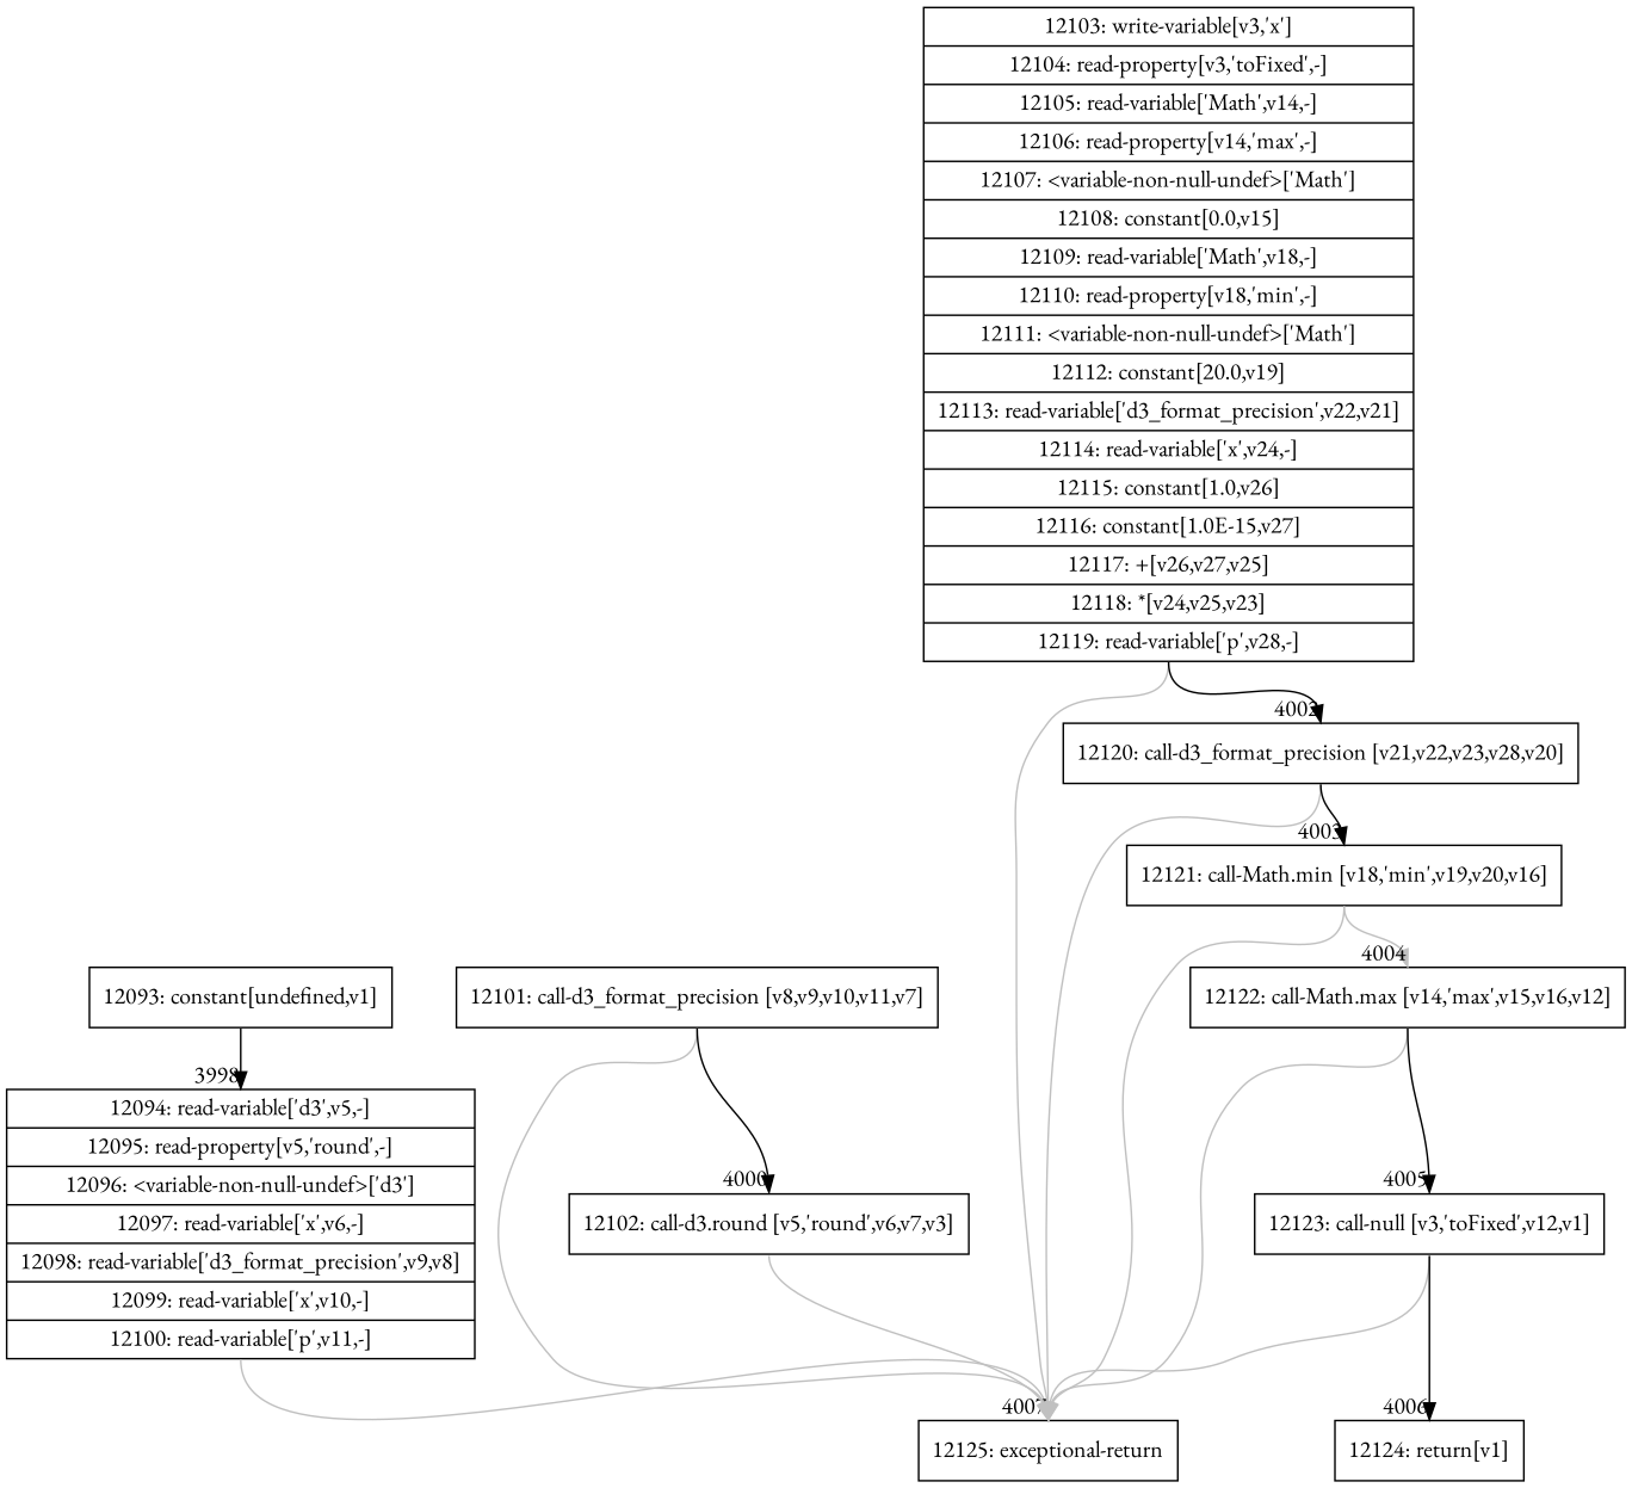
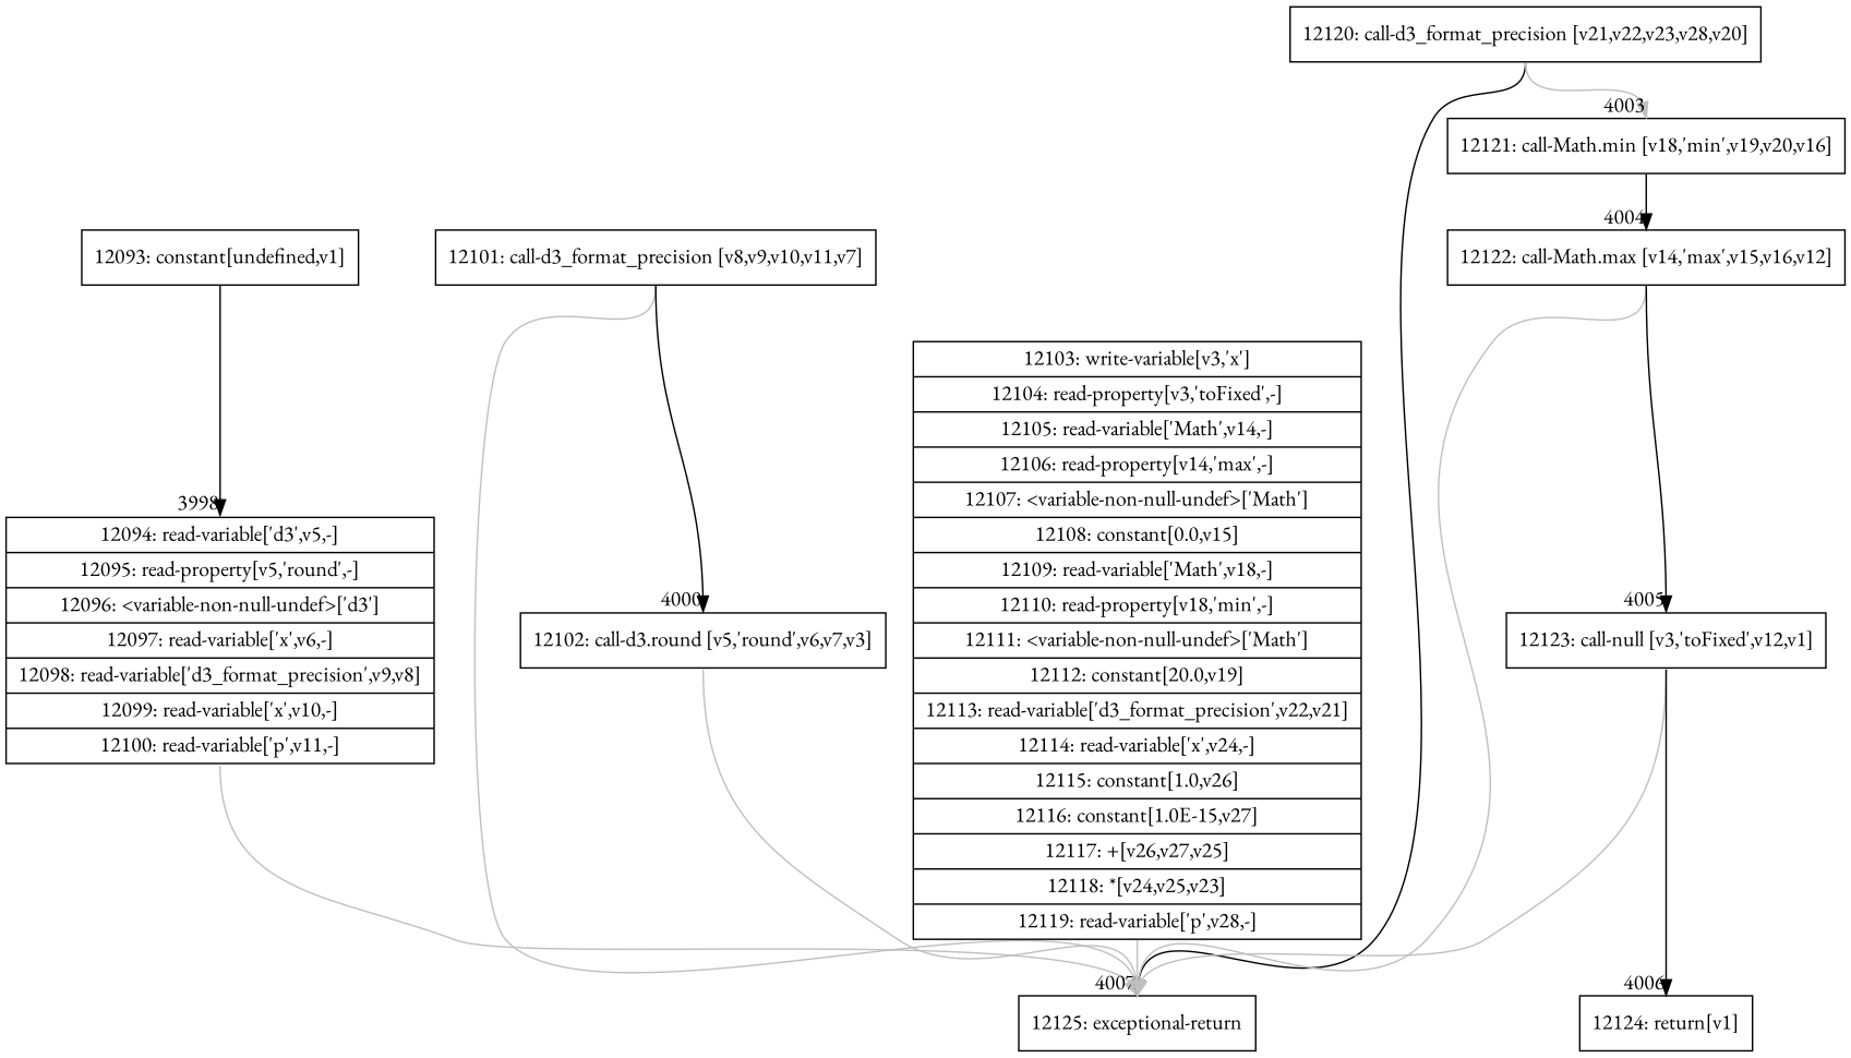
  digraph {
    fontname="EB Garamond"
    rankdir=TD
    node [fontname="EB Garamond" shape=record]
    edge [fontname="EB Garamond" headport=n tailport=s color=gray]
    n1 [label="{12093: constant[undefined,v1]}"]
    n2 [label="{12094: read-variable['d3',v5,-]|12095: read-property[v5,'round',-]|12096: \<variable-non-null-undef\>['d3']|12097: read-variable['x',v6,-]|12098: read-variable['d3_format_precision',v9,v8]|12099: read-variable['x',v10,-]|12100: read-variable['p',v11,-]}"]
    n3 [label="{12125: exceptional-return}"]
    n4 [label="{12101: call-d3_format_precision [v8,v9,v10,v11,v7]}"]
    n5 [label="{12102: call-d3.round [v5,'round',v6,v7,v3]}"]
    n6 [label="{12103: write-variable[v3,'x']|12104: read-property[v3,'toFixed',-]|12105: read-variable['Math',v14,-]|12106: read-property[v14,'max',-]|12107: \<variable-non-null-undef\>['Math']|12108: constant[0.0,v15]|12109: read-variable['Math',v18,-]|12110: read-property[v18,'min',-]|12111: \<variable-non-null-undef\>['Math']|12112: constant[20.0,v19]|12113: read-variable['d3_format_precision',v22,v21]|12114: read-variable['x',v24,-]|12115: constant[1.0,v26]|12116: constant[1.0E-15,v27]|12117: +[v26,v27,v25]|12118: *[v24,v25,v23]|12119: read-variable['p',v28,-]}"]
    n7 [label="{12120: call-d3_format_precision [v21,v22,v23,v28,v20]}"]
    n8 [label="{12121: call-Math.min [v18,'min',v19,v20,v16]}"]
    n9 [label="{12122: call-Math.max [v14,'max',v15,v16,v12]}"]
    n10 [label="{12123: call-null [v3,'toFixed',v12,v1]}"]
    n11 [label="{12124: return[v1]}"]
    n1 -> n2 [headlabel="      3998" color=""]
    n2 -> n3 [headlabel="      4007"]
    n4 -> n3
    n4 -> n5 [headlabel="      4000" color=""]
    n5 -> n3
    n6 -> n3
-   n6 -> n7 [headlabel="      4002" color=""]
-   n7 -> n3
-   n7 -> n8 [headlabel="      4003" color=""]
-   n8 -> n3
-   n8 -> n9 [headlabel="      4004"]
+   n7 -> n3 [color=black]
+   n7 -> n8 [headlabel="      4003"]
+   n8 -> n9 [headlabel="      4004" color=""]
    n9 -> n3
    n9 -> n10 [headlabel="      4005" color=""]
    n10 -> n3
    n10 -> n11 [headlabel="      4006" color=""]
  }
